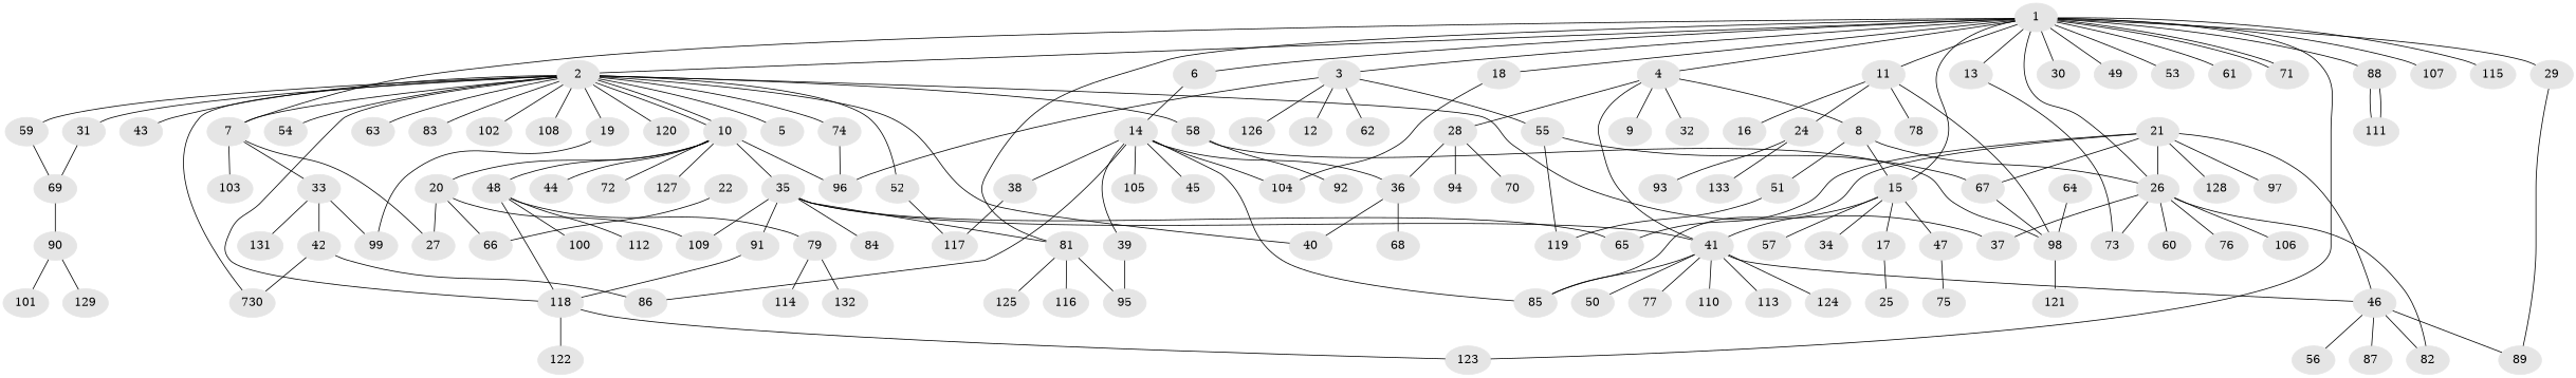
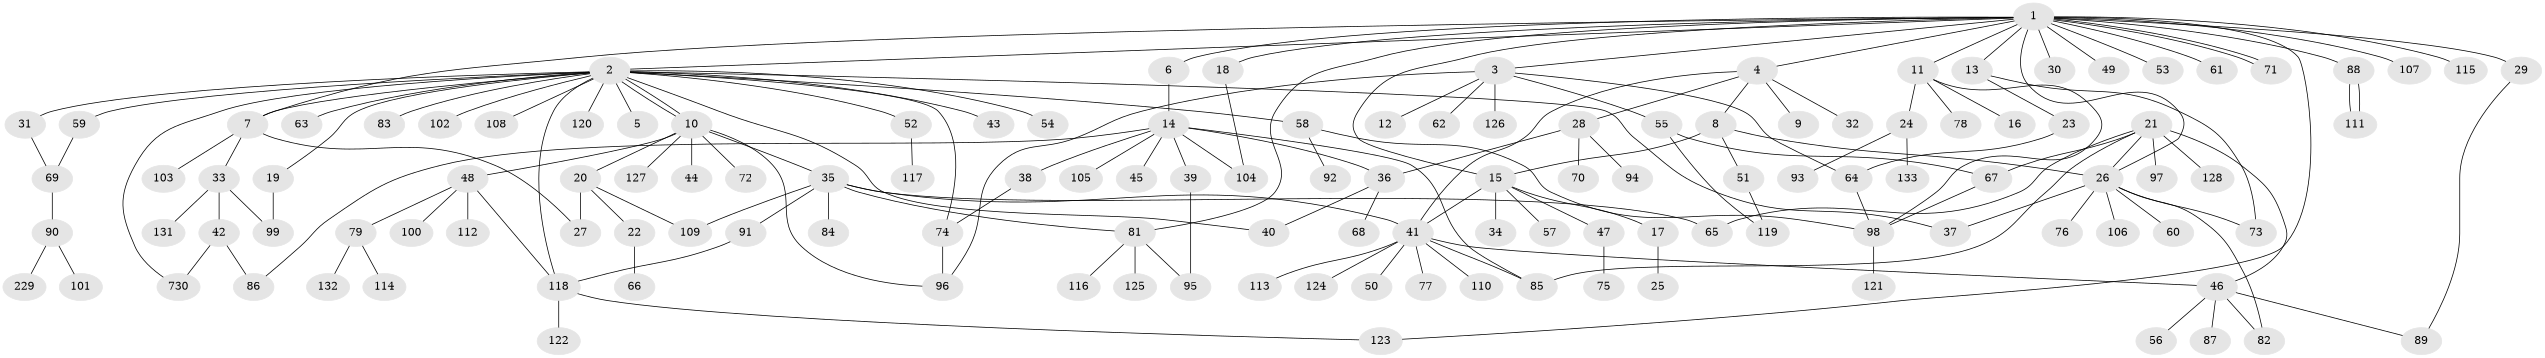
  graph {
    node [color=gray90 style=filled]
    1
    2
    3
    4
    6
    7
    11
    13
    15
    18
    26
    29
    30
    49
    53
    61
    71
    81
    88
    107
    115
    123
    5
    10
    19
    31
    37
    40
    43
    52
    54
    58
    59
    63
    74
    83
    102
    108
    118
    120
    n41 [label=730]
    12
    55
    62
    64
    96
    126
    8
    9
    28
    32
    41
    14
    27
    33
    103
    16
    24
    78
    98
+   23
    73
    17
    34
    47
    57
    104
    60
    76
    82
    106
    89
    95
    116
    125
    111
    20
    35
    44
    48
    72
    127
    99
    69
    117
    92
    122
    67
    119
    51
    36
    70
    94
    85
    46
    50
    77
    110
    113
    124
    38
    39
    45
    86
    105
    42
    131
    22
    109
    65
    84
    91
    79
    100
    112
    93
    133
    121
    68
    25
    21
    97
    128
    75
    66
    56
    87
    90
    114
    132
    101
-   129
+   129 [label=229]
    1 -- 2
    1 -- 3
    1 -- 4
    1 -- 6
    1 -- 7
    1 -- 11
    1 -- 13
    1 -- 15
    1 -- 18
    1 -- 26
    1 -- 29
    1 -- 30
    1 -- 49
    1 -- 53
    1 -- 61
    1 -- 71
    1 -- 71
    1 -- 81
    1 -- 88
    1 -- 107
    1 -- 115
    1 -- 123
    2 -- 7
    2 -- 5
    2 -- 10
    2 -- 10
    2 -- 19
    2 -- 31
    2 -- 37
    2 -- 40
    2 -- 43
    2 -- 52
    2 -- 54
    2 -- 58
    2 -- 59
    2 -- 63
    2 -- 74
    2 -- 83
    2 -- 102
    2 -- 108
    2 -- 118
    2 -- 120
    2 -- n41
    3 -- 12
    3 -- 55
    3 -- 62
+   3 -- 64
    3 -- 96
    3 -- 126
    4 -- 8
    4 -- 9
    4 -- 28
    4 -- 32
    4 -- 41
    6 -- 14
    7 -- 27
    7 -- 33
    7 -- 103
    11 -- 16
    11 -- 24
    11 -- 78
    11 -- 98
+   13 -- 23
    13 -- 73
    15 -- 41
    15 -- 17
    15 -- 34
    15 -- 47
    15 -- 57
    18 -- 104
    26 -- 37
    26 -- 73
    26 -- 60
    26 -- 76
    26 -- 82
    26 -- 106
    29 -- 89
    81 -- 95
    81 -- 116
    81 -- 125
    88 -- 111
    88 -- 111
    10 -- 96
    10 -- 20
    10 -- 35
    10 -- 44
    10 -- 48
    10 -- 72
    10 -- 127
    19 -- 99
    31 -- 69
    52 -- 117
    58 -- 98
    58 -- 92
    59 -- 69
    74 -- 96
    118 -- 123
    118 -- 122
    55 -- 67
    55 -- 119
    64 -- 98
    8 -- 15
    8 -- 26
    8 -- 51
    28 -- 36
    28 -- 70
    28 -- 94
    41 -- 85
    41 -- 46
    41 -- 50
    41 -- 77
    41 -- 110
    41 -- 113
    41 -- 124
    14 -- 104
    14 -- 36
    14 -- 85
    14 -- 38
    14 -- 39
    14 -- 45
    14 -- 86
    14 -- 105
    33 -- 99
    33 -- 42
    33 -- 131
    24 -- 93
    24 -- 133
    98 -- 121
+   23 -- 64
    17 -- 25
    47 -- 75
    20 -- 27
-   20 -- 66
+   20 -- 22
    20 -- 109
    35 -- 81
    35 -- 41
    35 -- 109
    35 -- 65
    35 -- 84
    35 -- 91
    48 -- 118
    48 -- 79
    48 -- 100
    48 -- 112
    69 -- 90
    67 -- 98
    51 -- 119
    36 -- 40
    36 -- 68
    46 -- 82
    46 -- 89
    46 -- 56
    46 -- 87
-   38 -- 117
+   38 -- 74
    39 -- 95
    42 -- n41
    42 -- 86
    22 -- 66
    91 -- 118
    79 -- 114
    79 -- 132
    21 -- 26
    21 -- 67
    21 -- 85
    21 -- 46
    21 -- 65
    21 -- 97
    21 -- 128
    90 -- 101
    90 -- 129
  }
